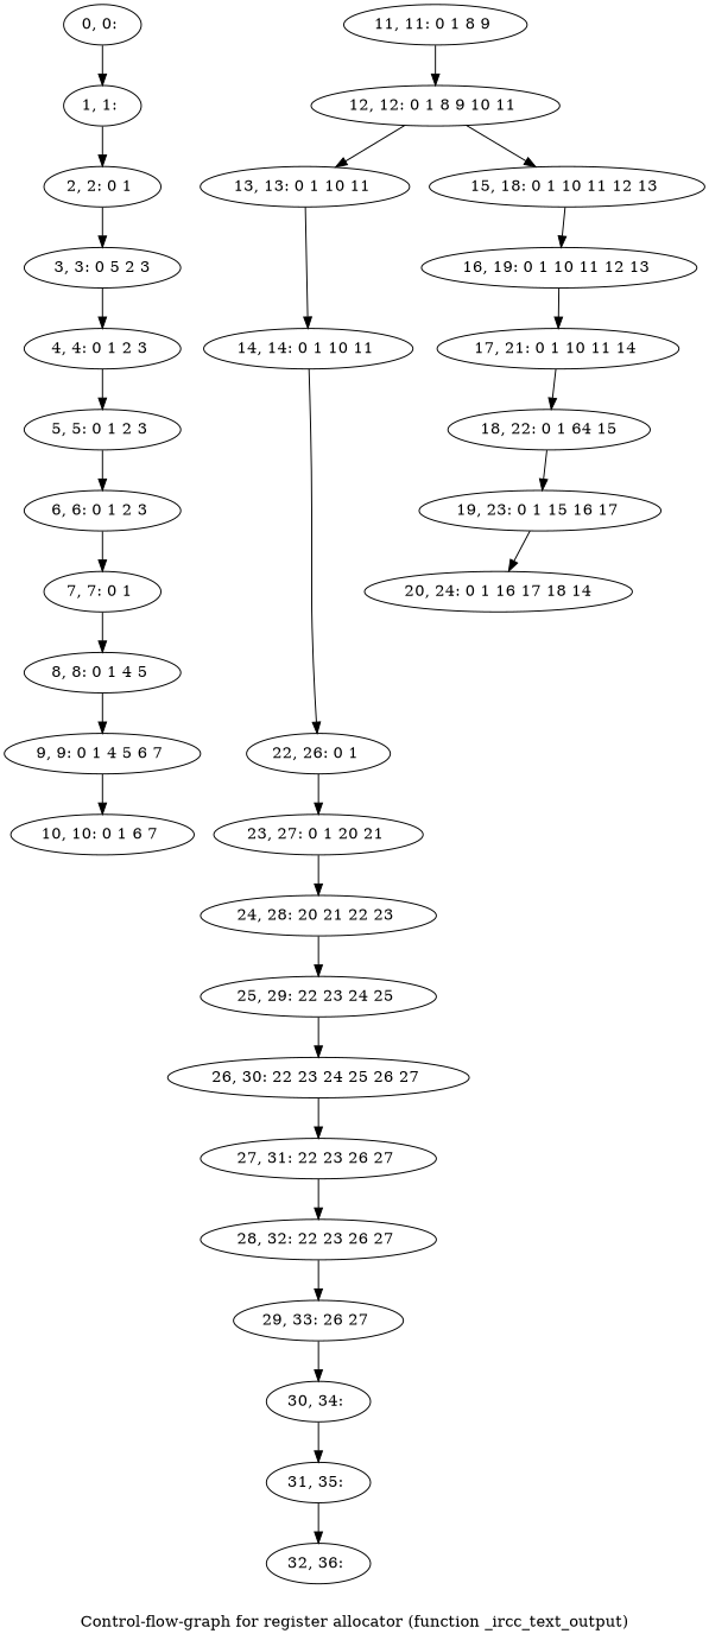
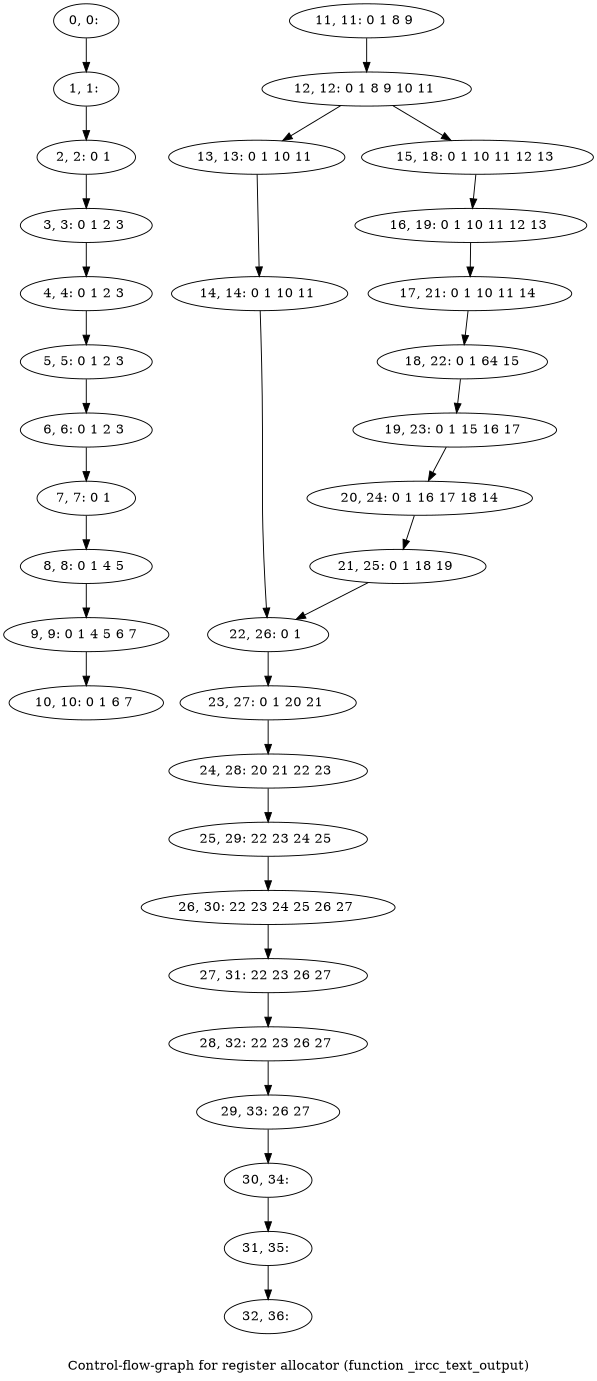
  digraph {
    label="Control-flow-graph for register allocator (function _ircc_text_output)"
    n1 [label="0, 0: "]
    n2 [label="1, 1: "]
    n3 [label="2, 2: 0 1 "]
-   n4 [label="3, 3: 0 5 2 3"]
+   n4 [label="3, 3: 0 1 2 3 "]
    n5 [label="4, 4: 0 1 2 3 "]
    n6 [label="5, 5: 0 1 2 3 "]
    n7 [label="6, 6: 0 1 2 3 "]
    n8 [label="7, 7: 0 1 "]
    n9 [label="8, 8: 0 1 4 5 "]
    n10 [label="9, 9: 0 1 4 5 6 7 "]
    n11 [label="10, 10: 0 1 6 7 "]
    n12 [label="11, 11: 0 1 8 9 "]
    n13 [label="12, 12: 0 1 8 9 10 11 "]
    n14 [label="13, 13: 0 1 10 11 "]
    n15 [label="15, 18: 0 1 10 11 12 13 "]
    n16 [label="14, 14: 0 1 10 11 "]
    n17 [label="22, 26: 0 1 "]
    n18 [label="16, 19: 0 1 10 11 12 13 "]
    n19 [label="23, 27: 0 1 20 21 "]
    n20 [label="17, 21: 0 1 10 11 14 "]
    n21 [label="18, 22: 0 1 64 15"]
    n22 [label="19, 23: 0 1 15 16 17 "]
    n23 [label="20, 24: 0 1 16 17 18 14"]
+   n24 [label="21, 25: 0 1 18 19 "]
    n25 [label="24, 28: 20 21 22 23 "]
    n26 [label="25, 29: 22 23 24 25 "]
    n27 [label="26, 30: 22 23 24 25 26 27 "]
    n28 [label="27, 31: 22 23 26 27 "]
    n29 [label="28, 32: 22 23 26 27 "]
    n30 [label="29, 33: 26 27 "]
    n31 [label="30, 34: "]
    n32 [label="31, 35: "]
    n33 [label="32, 36: "]
    n1 -> n2
    n2 -> n3
    n3 -> n4
    n4 -> n5
    n5 -> n6
    n6 -> n7
    n7 -> n8
    n8 -> n9
    n9 -> n10
    n10 -> n11
    n12 -> n13
    n13 -> n14
    n13 -> n15
    n14 -> n16
    n15 -> n18
    n16 -> n17
    n17 -> n19
    n18 -> n20
    n19 -> n25
    n20 -> n21
    n21 -> n22
    n22 -> n23
+   n23 -> n24
+   n24 -> n17
    n25 -> n26
    n26 -> n27
    n27 -> n28
    n28 -> n29
    n29 -> n30
    n30 -> n31
    n31 -> n32
    n32 -> n33
  }
